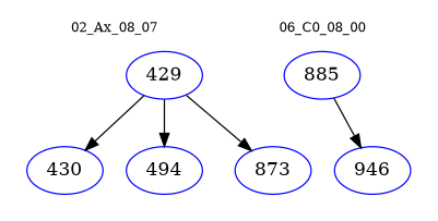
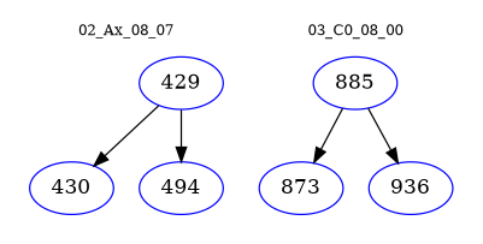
  digraph {
    node [color=blue]
    edge [color=black]
    n1 [label=429]
    n2 [label=430]
    n3 [label=494]
    n4 [label=885]
    n5 [label=873]
-   n6 [label=946]
+   n6 [label=936]
    subgraph cluster_1 {
      color=white
      fontsize=10
      label="02_Ax_08_07"
      n1
      n2
      n3
    }
    subgraph cluster_2 {
      color=white
      fontsize=10
-     label="06_C0_08_00"
+     label="03_C0_08_00"
      n4
      n5
      n6
    }
    n1 -> n2
    n1 -> n3
-   n1 -> n5
+   n4 -> n5
    n4 -> n6
  }
